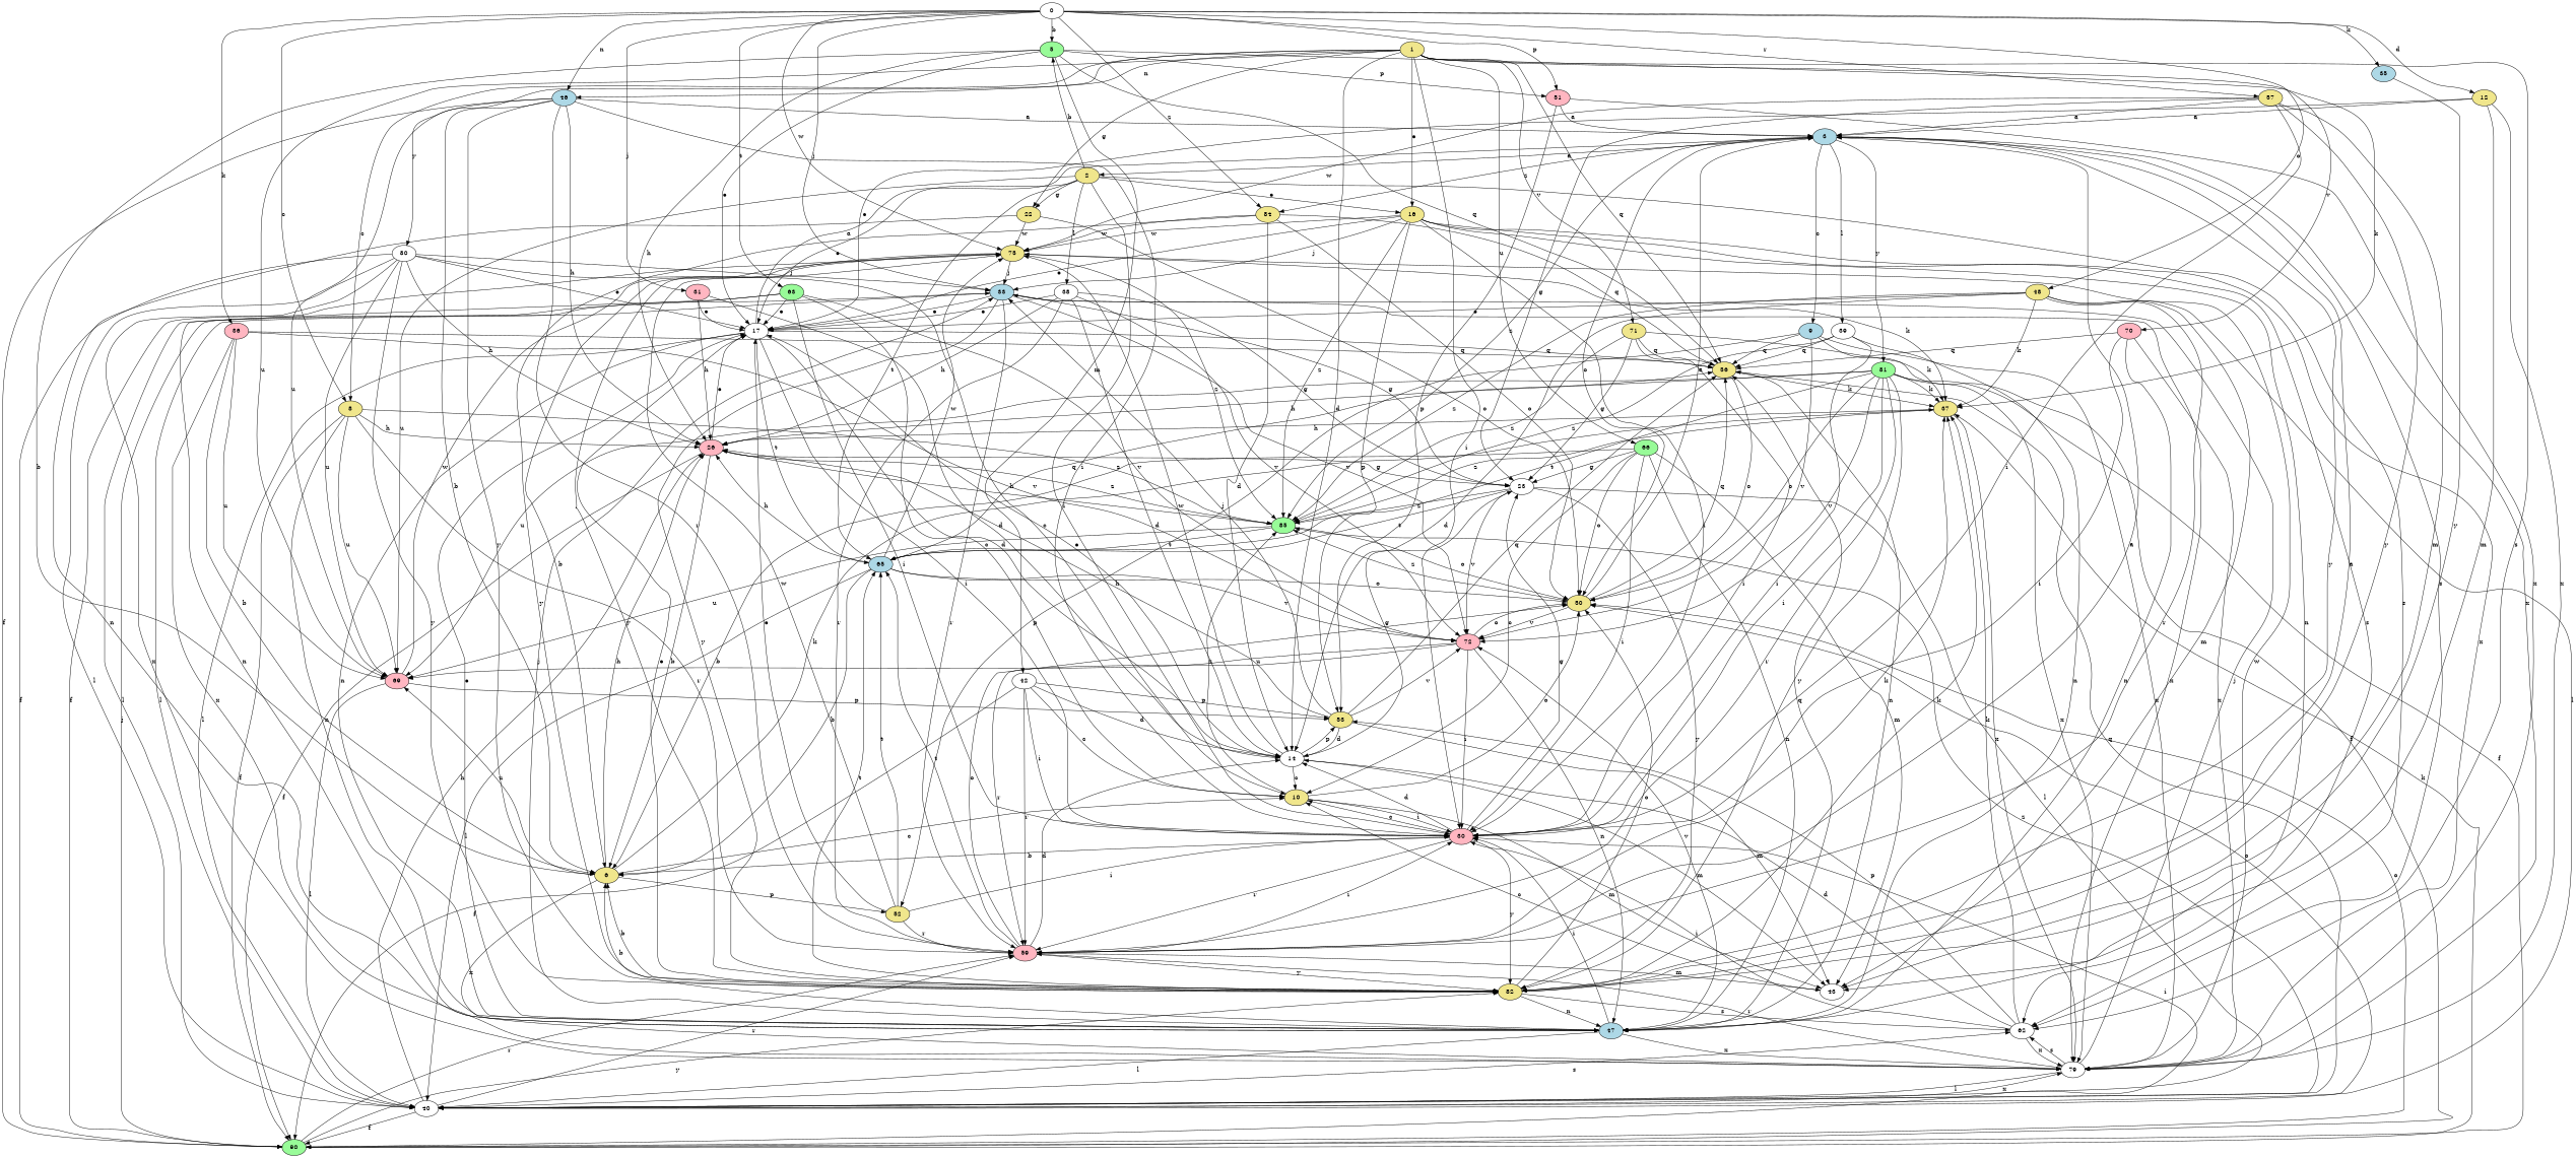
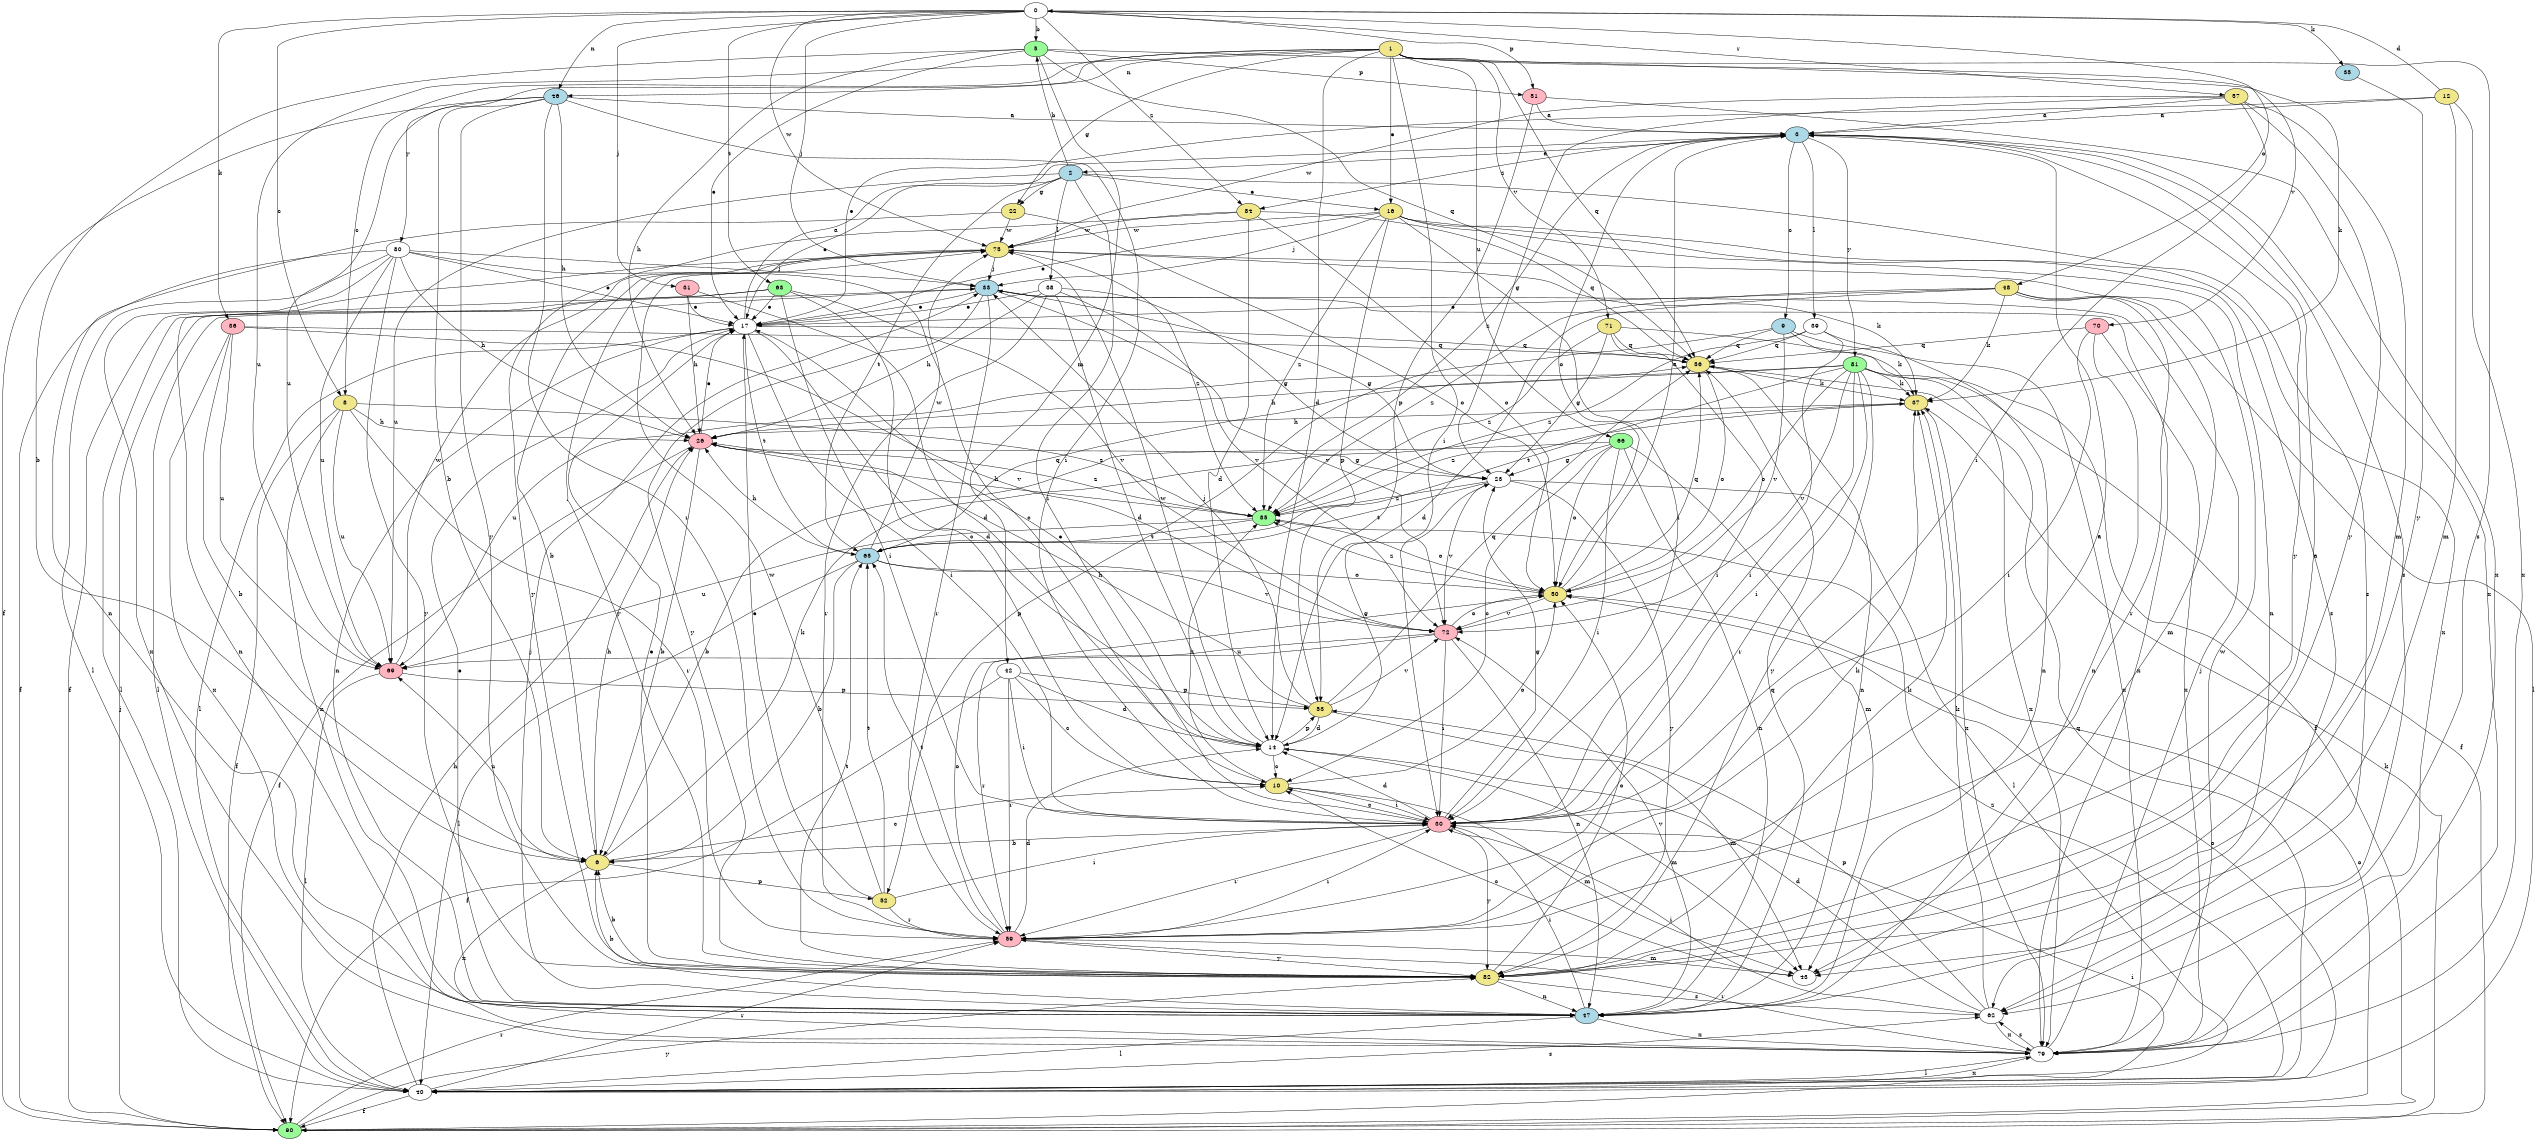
  strict digraph {
    node [fillcolor=khaki style=filled]
    0 [fillcolor=white]
    5 [fillcolor=palegreen]
    8
    12
    31 [fillcolor=lightpink]
    33 [fillcolor=lightblue]
    35 [fillcolor=lightblue]
    36 [fillcolor=lightpink]
    46 [fillcolor=lightblue]
    48
    51 [fillcolor=lightpink]
    57
    63 [fillcolor=palegreen]
    75
    84
    56
    17 [fillcolor=white]
    6
    26 [fillcolor=lightpink]
    37
    42 [fillcolor=white]
    69 [fillcolor=lightpink]
    85 [fillcolor=palegreen]
    n24 [fillcolor=palegreen label=90]
    47 [fillcolor=lightblue]
    59 [fillcolor=lightpink]
    3 [fillcolor=lightblue]
    79 [fillcolor=white]
    43 [fillcolor=white]
    14 [fillcolor=white]
    82
    72 [fillcolor=lightpink]
    23 [fillcolor=white]
    40 [fillcolor=white]
    30 [fillcolor=lightpink]
    53
    10
    50
    1
    16
    22
    62 [fillcolor=white]
    66 [fillcolor=palegreen]
    70 [fillcolor=lightpink]
    71
    80 [fillcolor=white]
-   2
+   2 [fillcolor=lightblue]
    38 [fillcolor=white]
    65 [fillcolor=lightblue]
    9 [fillcolor=lightblue]
    39 [fillcolor=white]
    81 [fillcolor=palegreen]
    52
    0 -> 5 [label=b]
    0 -> 8 [label=c]
-   0 -> 12 [label=d]
+   12 -> 0 [label=d]
    0 -> 31 [label=j]
    0 -> 33 [label=j]
    0 -> 35 [label=k]
    0 -> 36 [label=k]
    0 -> 46 [label=n]
    0 -> 48 [label=o]
    0 -> 51 [label=p]
    0 -> 57 [label=r]
    0 -> 63 [label=t]
    0 -> 75 [label=w]
    0 -> 84 [label=z]
    5 -> 51 [label=p]
    5 -> 56 [label=q]
    5 -> 17 [label=e]
    5 -> 6 [label=b]
    5 -> 26 [label=h]
    5 -> 37 [label=k]
    5 -> 42 [label=m]
    8 -> 26 [label=h]
    8 -> 69 [label=u]
    8 -> 85 [label=z]
    8 -> n24 [label=f]
    8 -> 47 [label=n]
    8 -> 59 [label=r]
    12 -> 17 [label=e]
    12 -> 3 [label=a]
    12 -> 79 [label=x]
    12 -> 43 [label=m]
    31 -> 17 [label=e]
    31 -> 26 [label=h]
    31 -> 14 [label=d]
    33 -> 17 [label=e]
    33 -> 59 [label=r]
    33 -> 79 [label=x]
    33 -> 82 [label=y]
    33 -> 72 [label=v]
    33 -> 23 [label=g]
    33 -> 40 [label=l]
    35 -> 82 [label=y]
    36 -> 56 [label=q]
    36 -> 6 [label=b]
    36 -> 69 [label=u]
    36 -> 79 [label=x]
    36 -> 72 [label=v]
    46 -> 6 [label=b]
    46 -> 26 [label=h]
    46 -> 69 [label=u]
    46 -> n24 [label=f]
    46 -> 59 [label=r]
    46 -> 3 [label=a]
    46 -> 82 [label=y]
    46 -> 30 [label=i]
    48 -> 17 [label=e]
    48 -> 37 [label=k]
    48 -> 85 [label=z]
    48 -> 59 [label=r]
    48 -> 43 [label=m]
    48 -> 14 [label=d]
    48 -> 40 [label=l]
    51 -> 3 [label=a]
    51 -> 79 [label=x]
    51 -> 53 [label=p]
    57 -> 75 [label=w]
    57 -> 3 [label=a]
    57 -> 43 [label=m]
    57 -> 82 [label=y]
    57 -> 23 [label=g]
    57 -> 30 [label=i]
    63 -> 17 [label=e]
    63 -> 47 [label=n]
    63 -> 72 [label=v]
    63 -> 40 [label=l]
    63 -> 30 [label=i]
    63 -> 10 [label=c]
    75 -> 33 [label=j]
    75 -> 6 [label=b]
    75 -> 37 [label=k]
    75 -> 85 [label=z]
    75 -> n24 [label=f]
    75 -> 82 [label=y]
    84 -> 75 [label=w]
    84 -> 56 [label=q]
    84 -> 14 [label=d]
    84 -> 82 [label=y]
    84 -> 50 [label=o]
    56 -> 37 [label=k]
    56 -> 47 [label=n]
    56 -> 50 [label=o]
    17 -> 56 [label=q]
    17 -> 47 [label=n]
    17 -> 3 [label=a]
    17 -> 14 [label=d]
    17 -> 40 [label=l]
    17 -> 30 [label=i]
    17 -> 65 [label=t]
    6 -> 26 [label=h]
    6 -> 37 [label=k]
    6 -> 69 [label=u]
    6 -> 79 [label=x]
    6 -> 10 [label=c]
    6 -> 52 [label=p]
    26 -> 17 [label=e]
    26 -> 6 [label=b]
    26 -> 85 [label=z]
    26 -> n24 [label=f]
    26 -> 23 [label=g]
    37 -> 26 [label=h]
    37 -> 85 [label=z]
    37 -> 79 [label=x]
    42 -> n24 [label=f]
    42 -> 59 [label=r]
    42 -> 14 [label=d]
    42 -> 30 [label=i]
    42 -> 53 [label=p]
    42 -> 10 [label=c]
    69 -> 75 [label=w]
    69 -> 40 [label=l]
    69 -> 53 [label=p]
    85 -> 26 [label=h]
    85 -> 69 [label=u]
    85 -> 50 [label=o]
    85 -> 65 [label=t]
    n24 -> 33 [label=j]
    n24 -> 37 [label=k]
    n24 -> 59 [label=r]
    n24 -> 82 [label=y]
    n24 -> 30 [label=i]
    n24 -> 50 [label=o]
    47 -> 33 [label=j]
    47 -> 56 [label=q]
    47 -> 17 [label=e]
    47 -> 6 [label=b]
    47 -> 79 [label=x]
    47 -> 72 [label=v]
    47 -> 40 [label=l]
    47 -> 30 [label=i]
    59 -> 37 [label=k]
    59 -> 3 [label=a]
    59 -> 43 [label=m]
    59 -> 14 [label=d]
    59 -> 82 [label=y]
    59 -> 30 [label=i]
    59 -> 50 [label=o]
    59 -> 65 [label=t]
    3 -> 84 [label=z]
    3 -> 85 [label=z]
    3 -> 79 [label=x]
    3 -> 82 [label=y]
    3 -> 50 [label=o]
    3 -> 62 [label=s]
    3 -> 2 [label=a]
    3 -> 9 [label=c]
    3 -> 39 [label=l]
    3 -> 81 [label=y]
    79 -> 33 [label=j]
    79 -> 75 [label=w]
    79 -> 59 [label=r]
    79 -> 40 [label=l]
    79 -> 62 [label=s]
    43 -> 10 [label=c]
    14 -> 75 [label=w]
    14 -> 17 [label=e]
    14 -> 43 [label=m]
    14 -> 23 [label=g]
    14 -> 53 [label=p]
    14 -> 10 [label=c]
    82 -> 17 [label=e]
    82 -> 6 [label=b]
    82 -> 37 [label=k]
    82 -> 47 [label=n]
    82 -> 3 [label=a]
    82 -> 50 [label=o]
    82 -> 62 [label=s]
    82 -> 65 [label=t]
    72 -> 69 [label=u]
    72 -> 47 [label=n]
    72 -> 59 [label=r]
    72 -> 30 [label=i]
    72 -> 50 [label=o]
    23 -> 85 [label=z]
    23 -> 82 [label=y]
    23 -> 72 [label=v]
    23 -> 40 [label=l]
    23 -> 65 [label=t]
    40 -> 56 [label=q]
    40 -> 26 [label=h]
    40 -> 85 [label=z]
    40 -> n24 [label=f]
    40 -> 59 [label=r]
    40 -> 79 [label=x]
    40 -> 50 [label=o]
    40 -> 62 [label=s]
    30 -> 6 [label=b]
    30 -> 59 [label=r]
    30 -> 14 [label=d]
    30 -> 82 [label=y]
    30 -> 23 [label=g]
    30 -> 10 [label=c]
    53 -> 33 [label=j]
    53 -> 56 [label=q]
    53 -> 26 [label=h]
    53 -> 43 [label=m]
    53 -> 14 [label=d]
    53 -> 72 [label=v]
    10 -> 85 [label=z]
    10 -> 43 [label=m]
    10 -> 30 [label=i]
    10 -> 50 [label=o]
    50 -> 56 [label=q]
    50 -> 85 [label=z]
    50 -> 3 [label=a]
    50 -> 72 [label=v]
    1 -> 8 [label=c]
    1 -> 46 [label=n]
    1 -> 56 [label=q]
    1 -> 69 [label=u]
    1 -> 14 [label=d]
    1 -> 30 [label=i]
    1 -> 16 [label=e]
    1 -> 22 [label=g]
    1 -> 62 [label=s]
    1 -> 66 [label=u]
    1 -> 70 [label=v]
    1 -> 71 [label=v]
    1 -> 80 [label=y]
    16 -> 33 [label=j]
    16 -> 75 [label=w]
    16 -> 17 [label=e]
    16 -> 85 [label=z]
    16 -> 47 [label=n]
    16 -> 79 [label=x]
    16 -> 30 [label=i]
    16 -> 53 [label=p]
    16 -> 62 [label=s]
    22 -> 75 [label=w]
    22 -> 47 [label=n]
    22 -> 50 [label=o]
    62 -> 37 [label=k]
    62 -> 79 [label=x]
    62 -> 14 [label=d]
    62 -> 30 [label=i]
    62 -> 53 [label=p]
    66 -> 6 [label=b]
    66 -> 47 [label=n]
    66 -> 43 [label=m]
    66 -> 23 [label=g]
    66 -> 30 [label=i]
    66 -> 10 [label=c]
    66 -> 50 [label=o]
    70 -> 56 [label=q]
    70 -> 47 [label=n]
    70 -> 79 [label=x]
    70 -> 30 [label=i]
    71 -> 56 [label=q]
    71 -> 85 [label=z]
    71 -> n24 [label=f]
    71 -> 23 [label=g]
    71 -> 30 [label=i]
    80 -> 33 [label=j]
    80 -> 17 [label=e]
    80 -> 26 [label=h]
    80 -> 69 [label=u]
    80 -> n24 [label=f]
    80 -> 79 [label=x]
    80 -> 82 [label=y]
    80 -> 40 [label=l]
    80 -> 10 [label=c]
    2 -> 5 [label=b]
    2 -> 17 [label=e]
    2 -> 69 [label=u]
    2 -> 30 [label=i]
    2 -> 16 [label=e]
    2 -> 22 [label=g]
    2 -> 62 [label=s]
    2 -> 38 [label=l]
    2 -> 65 [label=t]
    38 -> 17 [label=e]
    38 -> 26 [label=h]
    38 -> 59 [label=r]
    38 -> 14 [label=d]
    38 -> 72 [label=v]
    38 -> 23 [label=g]
    65 -> 75 [label=w]
    65 -> 56 [label=q]
    65 -> 6 [label=b]
    65 -> 26 [label=h]
    65 -> 72 [label=v]
    65 -> 40 [label=l]
    65 -> 50 [label=o]
    9 -> 56 [label=q]
    9 -> 37 [label=k]
    9 -> 79 [label=x]
    9 -> 72 [label=v]
    9 -> 52 [label=p]
    39 -> 56 [label=q]
    39 -> 85 [label=z]
    39 -> 47 [label=n]
    39 -> 30 [label=i]
    81 -> 26 [label=h]
    81 -> 37 [label=k]
    81 -> 69 [label=u]
    81 -> n24 [label=f]
    81 -> 59 [label=r]
    81 -> 79 [label=x]
    81 -> 82 [label=y]
    81 -> 72 [label=v]
    81 -> 30 [label=i]
    81 -> 50 [label=o]
    81 -> 65 [label=t]
    52 -> 75 [label=w]
    52 -> 17 [label=e]
    52 -> 59 [label=r]
    52 -> 30 [label=i]
    52 -> 65 [label=t]
  }
